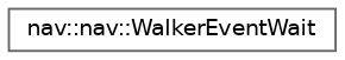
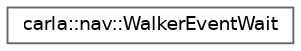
  digraph {
    rankdir=TB
-   n1 [color=grey40 fillcolor=white fontname=Helvetica fontsize=10 height=0.2 label="nav::nav::WalkerEventWait" shape=box style=filled width=0.4]
+   n1 [color=grey40 fillcolor=white fontname=Helvetica fontsize=10 height=0.2 label="carla::nav::WalkerEventWait" shape=box style=filled width=0.4]
  }
